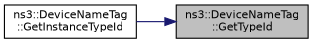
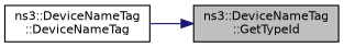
  digraph {
    rankdir=RL
    node [color=black fontname=Helvetica fontsize=10 shape=record style=filled]
    n1 [fillcolor=grey75 fontcolor=black height=0.2 label="ns3::DeviceNameTag\l::GetTypeId" width=0.4]
-   n2 [fillcolor=white height=0.2 label="ns3::DeviceNameTag\l::GetInstanceTypeId" width=0.4]
+   n2 [fillcolor=white height=0.2 label="ns3::DeviceNameTag\l::DeviceNameTag" width=0.4]
    n1 -> n2 [color=midnightblue dir=back fontname=Helvetica fontsize=10 labelfontname=Helvetica labelfontsize=10 style=solid]
  }
